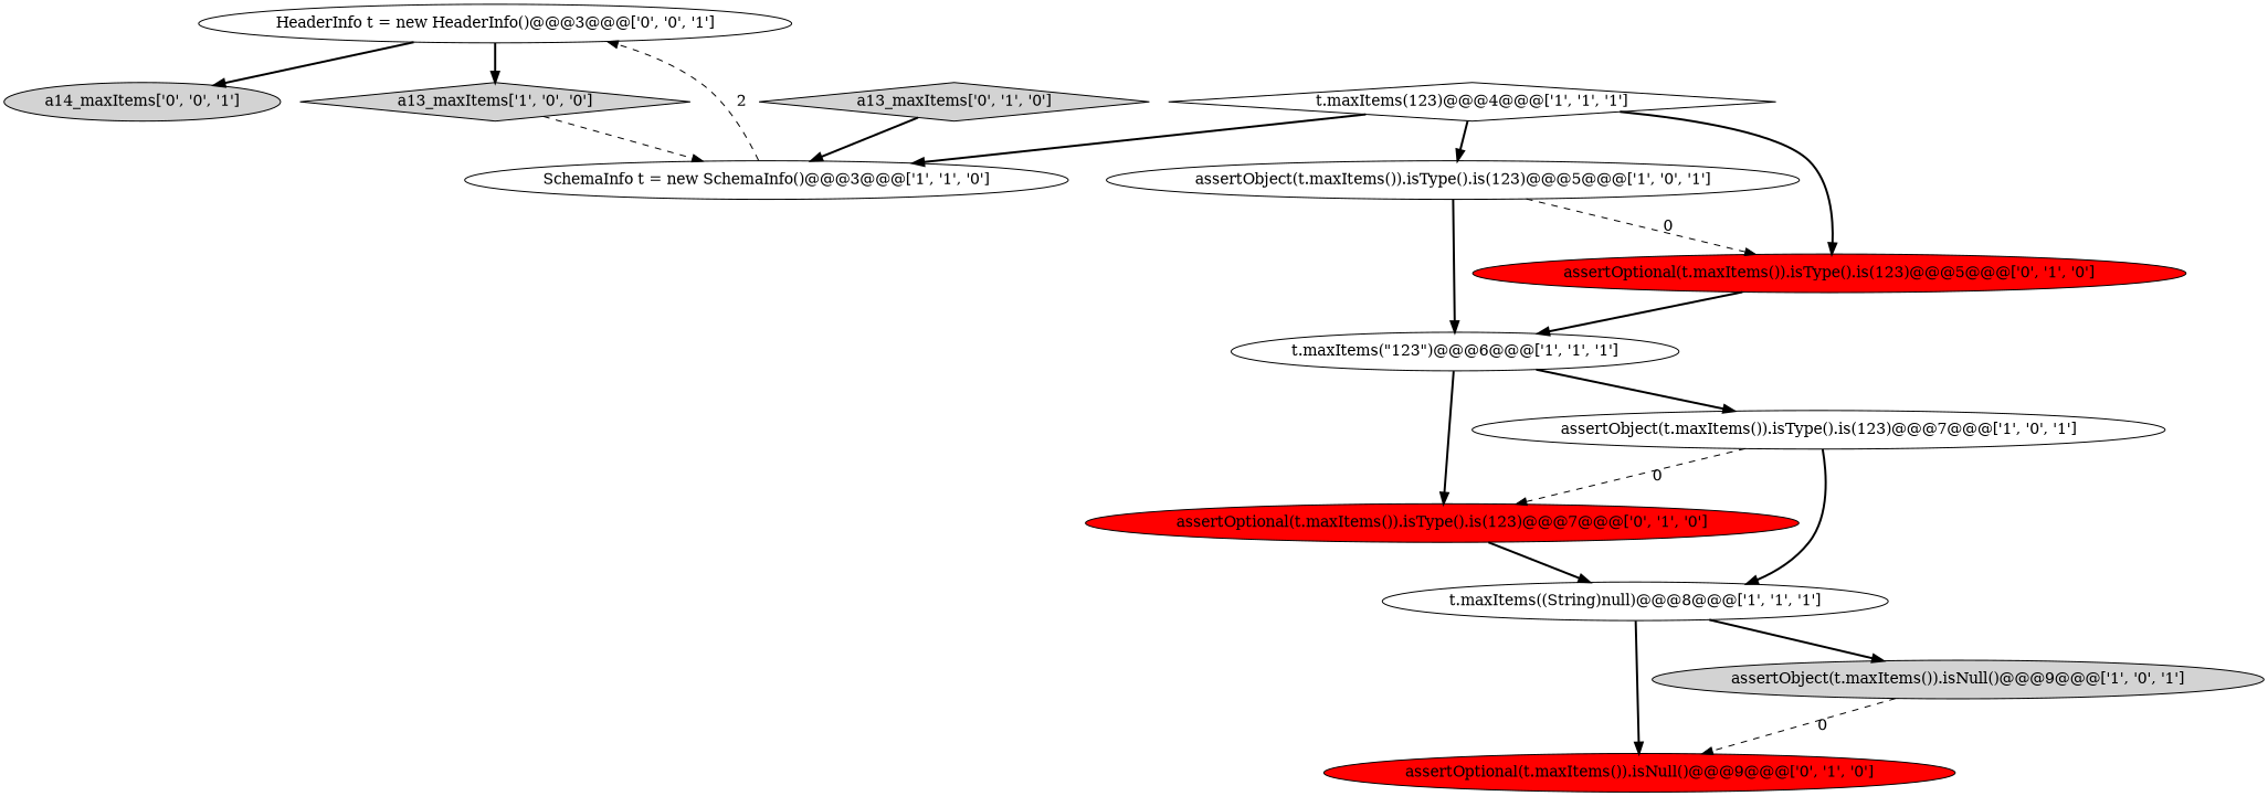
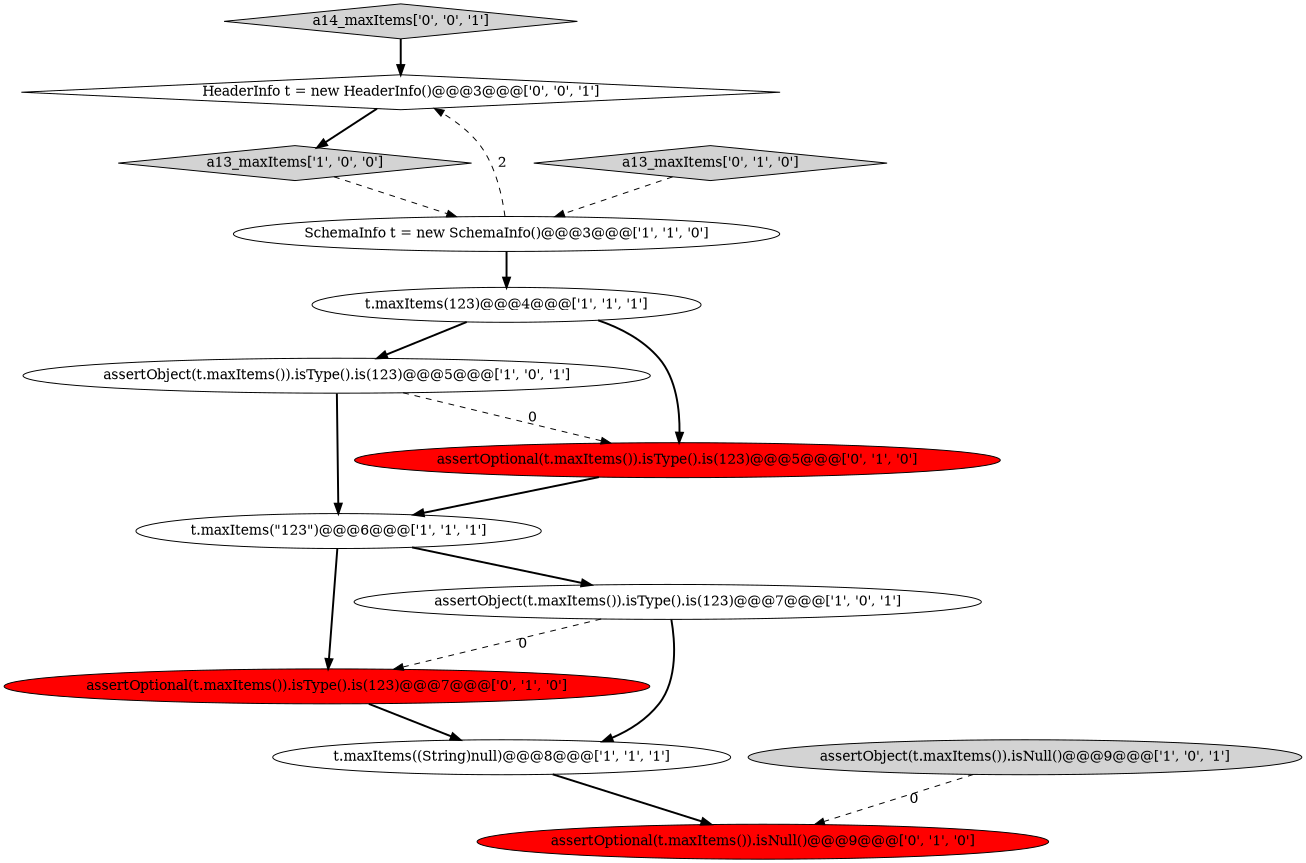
  digraph {
    node [fillcolor=white shape=ellipse style=filled]
    edge [style=bold]
-   n1 [fillcolor=lightgray label="a14_maxItems['0', '0', '1']"]
-   n2 [label="HeaderInfo t = new HeaderInfo()@@@3@@@['0', '0', '1']"]
+   n1 [fillcolor=lightgray label="a14_maxItems['0', '0', '1']" shape=diamond]
+   n2 [label="HeaderInfo t = new HeaderInfo()@@@3@@@['0', '0', '1']" shape=diamond]
    n3 [fillcolor=lightgray label="a13_maxItems['1', '0', '0']" shape=diamond]
    n4 [fillcolor=red label="assertOptional(t.maxItems()).isType().is(123)@@@7@@@['0', '1', '0']"]
    n5 [label="t.maxItems((String)null)@@@8@@@['1', '1', '1']"]
    n6 [fillcolor=lightgray label="assertObject(t.maxItems()).isNull()@@@9@@@['1', '0', '1']"]
    n7 [fillcolor=red label="assertOptional(t.maxItems()).isNull()@@@9@@@['0', '1', '0']"]
    n8 [label="SchemaInfo t = new SchemaInfo()@@@3@@@['1', '1', '0']"]
-   n9 [label="t.maxItems(123)@@@4@@@['1', '1', '1']" shape=diamond]
+   n9 [label="t.maxItems(123)@@@4@@@['1', '1', '1']"]
    n10 [fillcolor=lightgray label="a13_maxItems['0', '1', '0']" shape=diamond]
    n11 [label="t.maxItems(\"123\")@@@6@@@['1', '1', '1']"]
    n12 [label="assertObject(t.maxItems()).isType().is(123)@@@7@@@['1', '0', '1']"]
    n13 [label="assertObject(t.maxItems()).isType().is(123)@@@5@@@['1', '0', '1']"]
    n14 [fillcolor=red label="assertOptional(t.maxItems()).isType().is(123)@@@5@@@['0', '1', '0']"]
-   n2 -> n1
+   n1 -> n2
    n2 -> n3
    n3 -> n8 [style=dashed]
    n4 -> n5
-   n5 -> n6
    n5 -> n7
    n6 -> n7 [label=0 style=dashed]
    n8 -> n2 [label=2 style=dashed]
-   n9 -> n8
+   n8 -> n9
    n9 -> n13
    n9 -> n14
-   n10 -> n8
+   n10 -> n8 [style=dashed]
    n11 -> n4
    n11 -> n12
    n12 -> n4 [label=0 style=dashed]
    n12 -> n5
    n13 -> n11
    n13 -> n14 [label=0 style=dashed]
    n14 -> n11
  }
